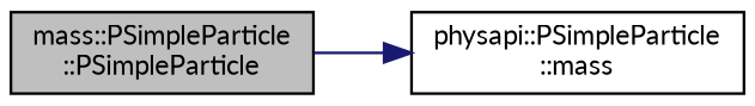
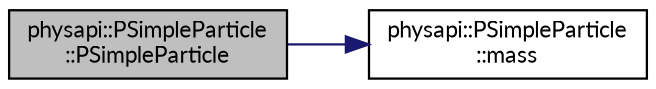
  digraph {
    rankdir=LR
    fontname=Lato
    node [color=black fontname=Lato fontsize=10 shape=record style=filled]
-   n1 [fillcolor=grey75 fontcolor=black height=0.2 label="mass::PSimpleParticle\l::PSimpleParticle" width=0.4]
+   n1 [fillcolor=grey75 fontcolor=black height=0.2 label="physapi::PSimpleParticle\l::PSimpleParticle" width=0.4]
    n2 [fillcolor=white height=0.2 label="physapi::PSimpleParticle\l::mass" width=0.4]
    n1 -> n2 [color=midnightblue fontname=Lato fontsize=10 labelfontname=Helvetica labelfontsize=10 style=solid]
  }
